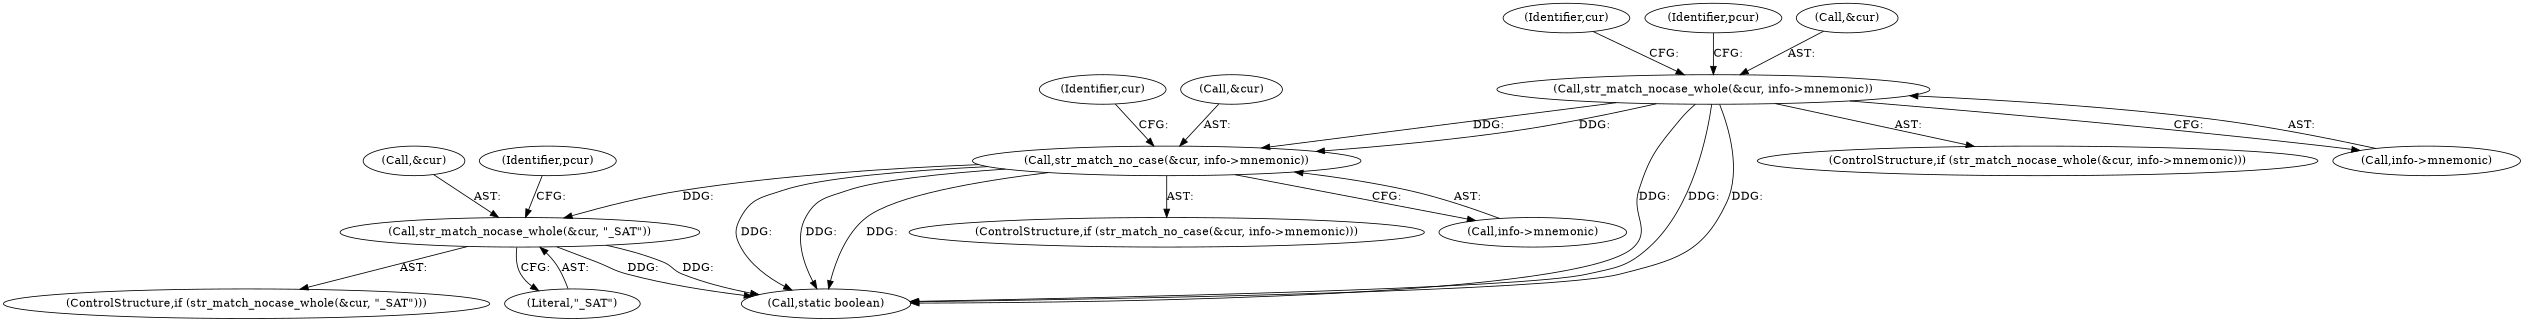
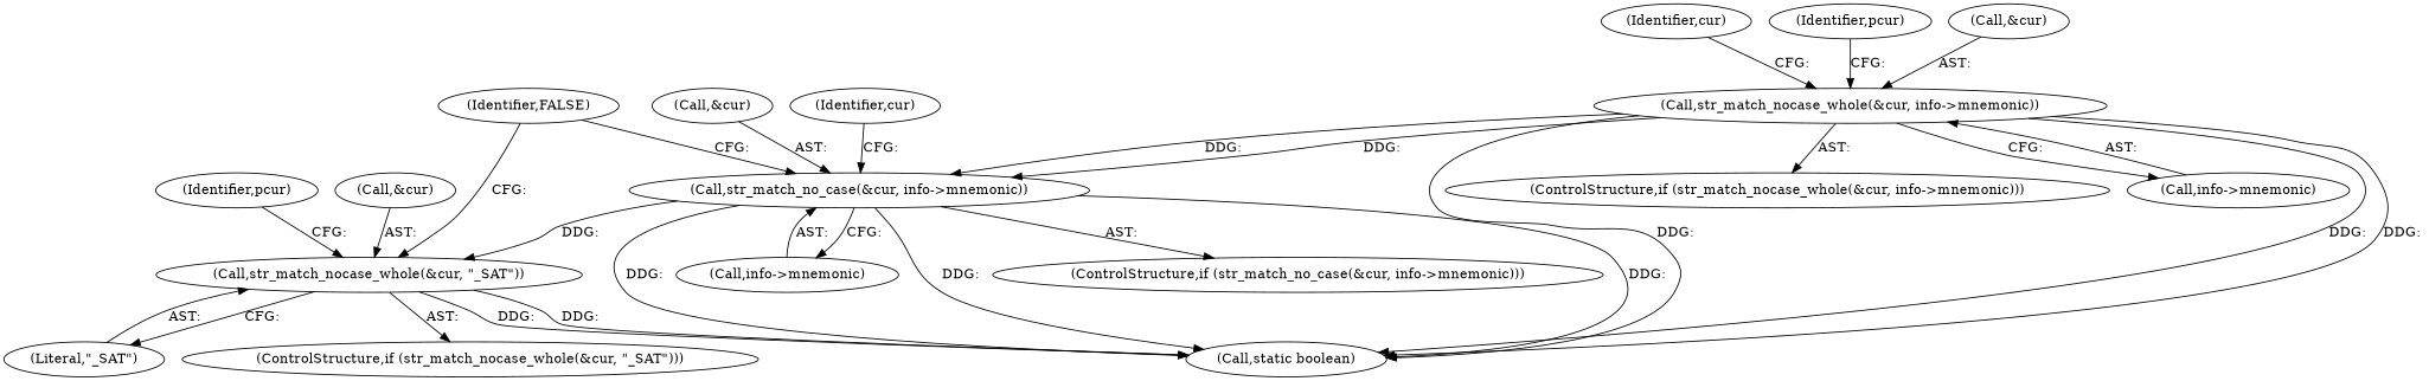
  digraph {
    n1 [label="(Call,str_match_nocase_whole(&cur, info->mnemonic))"]
    n2 [label="(Call,str_match_no_case(&cur, info->mnemonic))"]
    n3 [label="(Call,static boolean)"]
    n4 [label="(ControlStructure,if (str_match_nocase_whole(&cur, info->mnemonic)))"]
    n5 [label="(Call,info->mnemonic)"]
    n6 [label="(Call,str_match_nocase_whole(&cur, \"_SAT\"))"]
    n7 [label="(ControlStructure,if (str_match_no_case(&cur, info->mnemonic)))"]
    n8 [label="(Call,info->mnemonic)"]
    n9 [label="(ControlStructure,if (str_match_nocase_whole(&cur, \"_SAT\")))"]
    n10 [label="(Literal,\"_SAT\")"]
    n11 [label="(Identifier,cur)"]
    n12 [label="(Identifier,cur)"]
    n13 [label="(Identifier,pcur)"]
    n14 [label="(Call,&cur)"]
    n15 [label="(Call,&cur)"]
    n16 [label="(Call,&cur)"]
+   n17 [label="(Identifier,FALSE)"]
    n18 [label="(Identifier,pcur)"]
    n1 -> n2 [label="DDG: "]
    n1 -> n2 [label="DDG: "]
    n1 -> n3 [label="DDG: "]
    n1 -> n3 [label="DDG: "]
    n1 -> n3 [label="DDG: "]
    n1 -> n4 [label="AST: "]
    n1 -> n5 [label="CFG: "]
    n2 -> n3 [label="DDG: "]
    n2 -> n3 [label="DDG: "]
    n2 -> n3 [label="DDG: "]
    n2 -> n6 [label="DDG: "]
    n2 -> n7 [label="AST: "]
    n2 -> n8 [label="CFG: "]
    n5 -> n1 [label="AST: "]
    n6 -> n3 [label="DDG: "]
    n6 -> n3 [label="DDG: "]
    n6 -> n9 [label="AST: "]
    n6 -> n10 [label="CFG: "]
    n8 -> n2 [label="AST: "]
    n10 -> n6 [label="AST: "]
    n11 -> n1 [label="CFG: "]
    n12 -> n2 [label="CFG: "]
    n13 -> n1 [label="CFG: "]
    n14 -> n6 [label="AST: "]
    n15 -> n1 [label="AST: "]
    n16 -> n2 [label="AST: "]
+   n17 -> n2 [label="CFG: "]
+   n17 -> n6 [label="CFG: "]
    n18 -> n6 [label="CFG: "]
  }
